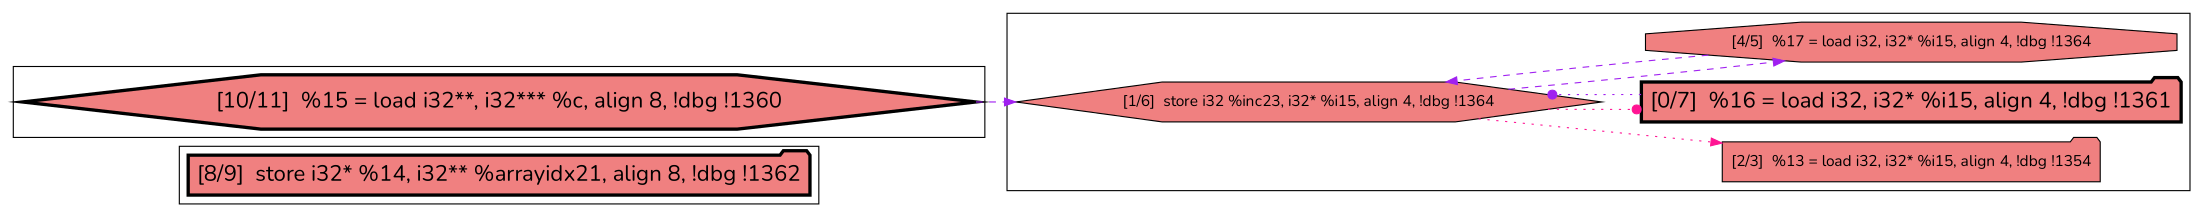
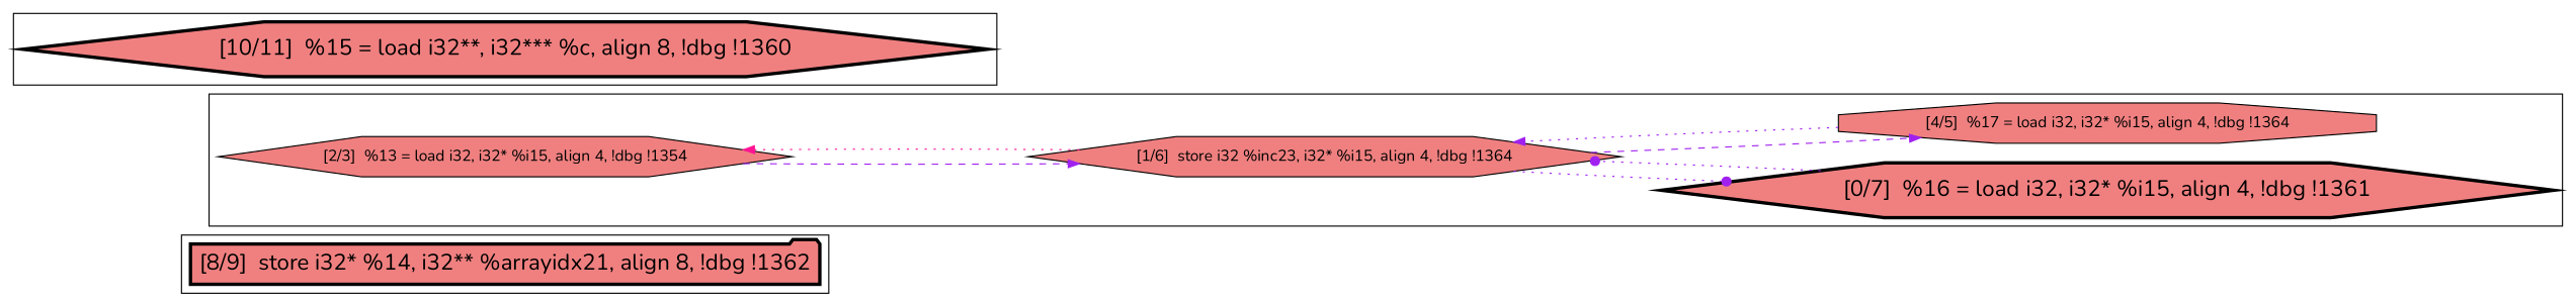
  digraph {
    fontname=Nunito
    rankdir=LR
    node [fillcolor=lightcoral fontname=Nunito shape=hexagon style=filled]
    edge [arrowhead=normal color=purple fontname=Nunito style=dotted]
    n1 [fontsize=20 label="[8/9]  store i32* %14, i32** %arrayidx21, align 8, !dbg !1362" penwidth=3.0 shape=folder]
-   n2 [label="[2/3]  %13 = load i32, i32* %i15, align 4, !dbg !1354" shape=folder]
+   n2 [label="[2/3]  %13 = load i32, i32* %i15, align 4, !dbg !1354"]
    n3 [label="[1/6]  store i32 %inc23, i32* %i15, align 4, !dbg !1364"]
-   n4 [fontsize=20 label="[0/7]  %16 = load i32, i32* %i15, align 4, !dbg !1361" penwidth=3.0 shape=folder]
+   n4 [fontsize=20 label="[0/7]  %16 = load i32, i32* %i15, align 4, !dbg !1361" penwidth=3.0]
    n5 [label="[4/5]  %17 = load i32, i32* %i15, align 4, !dbg !1364" shape=octagon]
    n6 [fontsize=20 label="[10/11]  %15 = load i32**, i32*** %c, align 8, !dbg !1360" penwidth=3.0]
    subgraph cluster_1 {
      n1
    }
    subgraph cluster_2 {
      n2
      n3
      n4
      n5
    }
    subgraph cluster_3 {
      n6
    }
-   n6 -> n3 [style=dashed]
+   n2 -> n3 [style=dashed]
    n3 -> n2 [color=deeppink]
-   n3 -> n4 [arrowhead=dot color=deeppink]
+   n3 -> n4 [arrowhead=dot]
    n3 -> n5 [style=dashed]
    n4 -> n3 [arrowhead=dot]
-   n5 -> n3 [style=dashed]
+   n5 -> n3
  }
